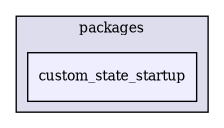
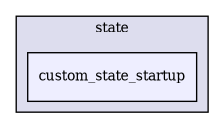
  digraph {
    compound=true
    fontname="DejaVu Serif"
    n1 [fillcolor="#eeeeff" fontname="DejaVu Serif" fontsize=10 label=custom_state_startup pencolor=black shape=box style=filled]
    subgraph cluster_1 {
      bgcolor="#ddddee"
      fontsize=10
-     label=packages
+     label=state
      pencolor=black
      n1
    }
  }
